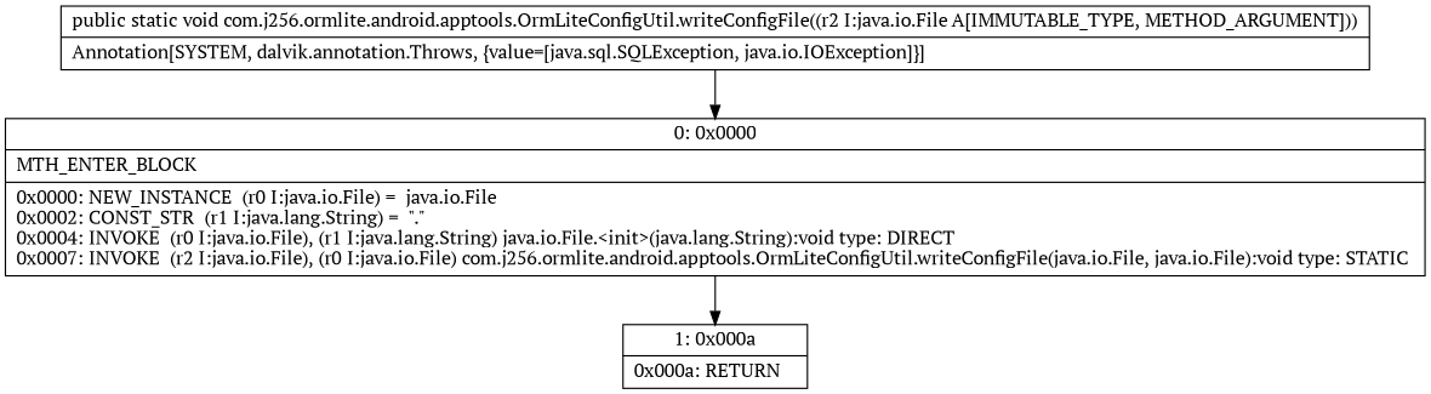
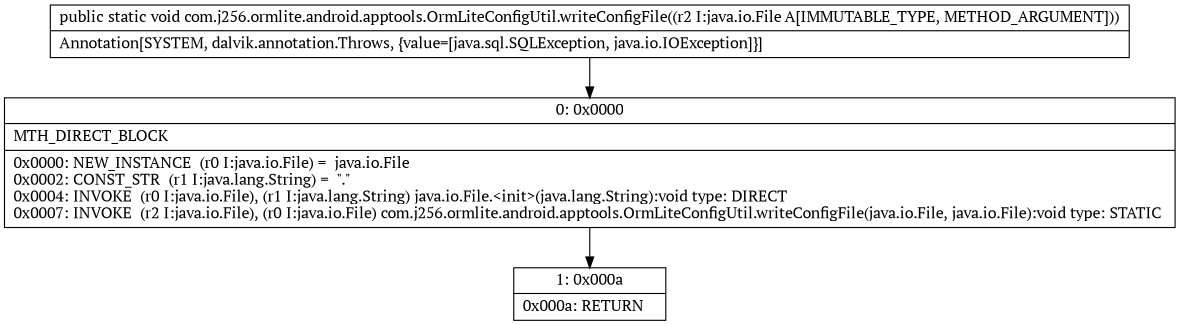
  digraph {
    fontname="PT Serif"
    node [shape=record fontname="PT Serif"]
    edge [fontname="PT Serif"]
-   n1 [label="{0\:\ 0x0000|MTH_ENTER_BLOCK\l|0x0000: NEW_INSTANCE  (r0 I:java.io.File) =  java.io.File \l0x0002: CONST_STR  (r1 I:java.lang.String) =  \".\" \l0x0004: INVOKE  (r0 I:java.io.File), (r1 I:java.lang.String) java.io.File.\<init\>(java.lang.String):void type: DIRECT \l0x0007: INVOKE  (r2 I:java.io.File), (r0 I:java.io.File) com.j256.ormlite.android.apptools.OrmLiteConfigUtil.writeConfigFile(java.io.File, java.io.File):void type: STATIC \l}"]
+   n1 [label="{0\:\ 0x0000|MTH_DIRECT_BLOCK\l|0x0000: NEW_INSTANCE  (r0 I:java.io.File) =  java.io.File \l0x0002: CONST_STR  (r1 I:java.lang.String) =  \".\" \l0x0004: INVOKE  (r0 I:java.io.File), (r1 I:java.lang.String) java.io.File.\<init\>(java.lang.String):void type: DIRECT \l0x0007: INVOKE  (r2 I:java.io.File), (r0 I:java.io.File) com.j256.ormlite.android.apptools.OrmLiteConfigUtil.writeConfigFile(java.io.File, java.io.File):void type: STATIC \l}"]
    n2 [label="{1\:\ 0x000a|0x000a: RETURN   \l}"]
    n3 [label="{public static void com.j256.ormlite.android.apptools.OrmLiteConfigUtil.writeConfigFile((r2 I:java.io.File A[IMMUTABLE_TYPE, METHOD_ARGUMENT]))  | Annotation[SYSTEM, dalvik.annotation.Throws, \{value=[java.sql.SQLException, java.io.IOException]\}]\l}"]
    n1 -> n2
    n3 -> n1
  }
